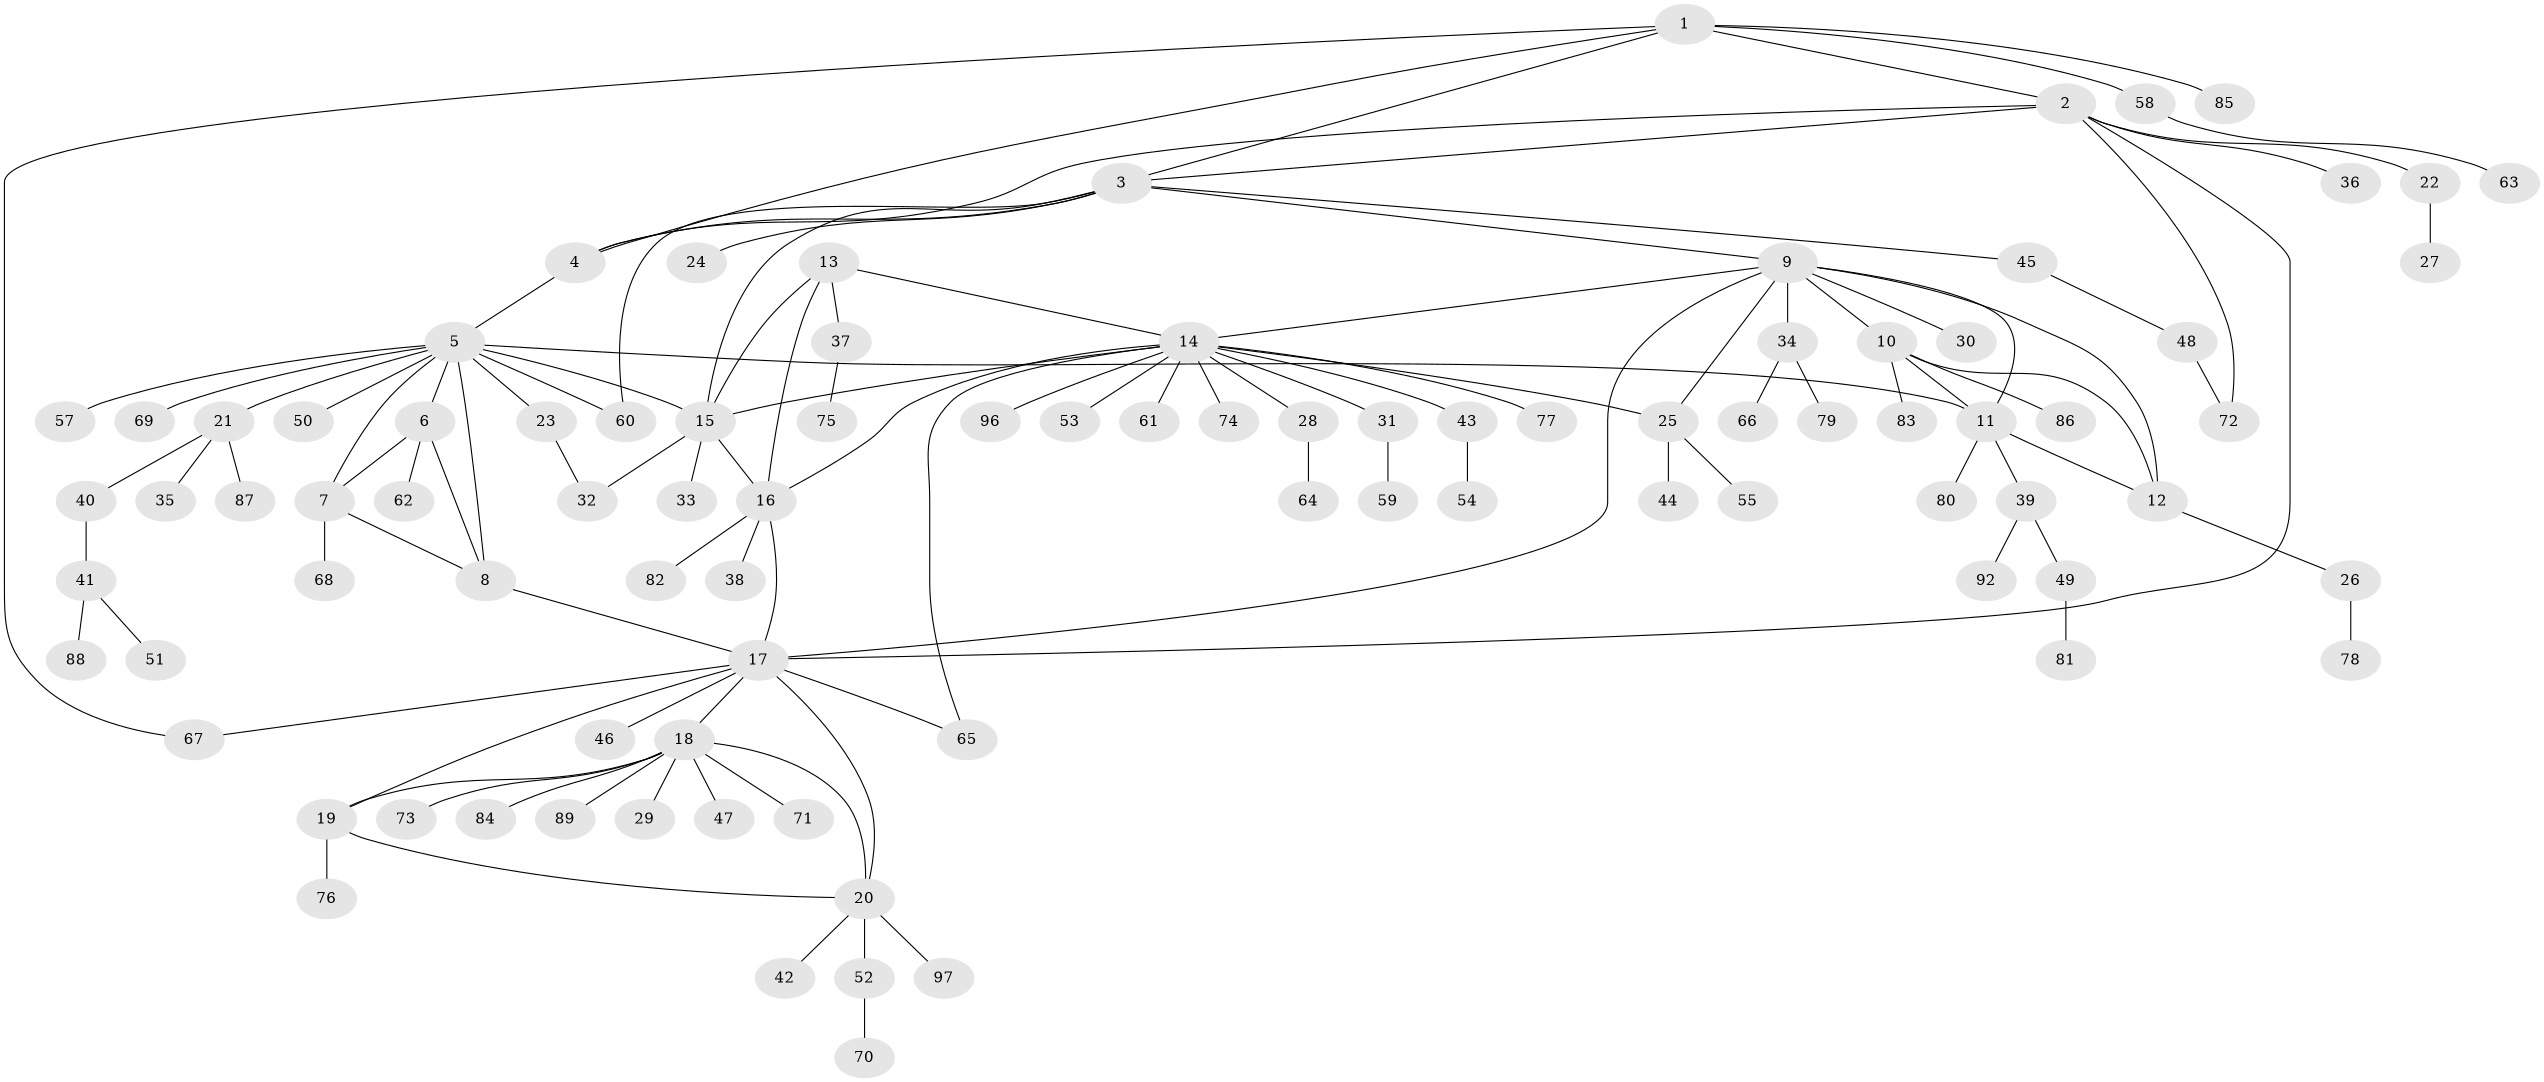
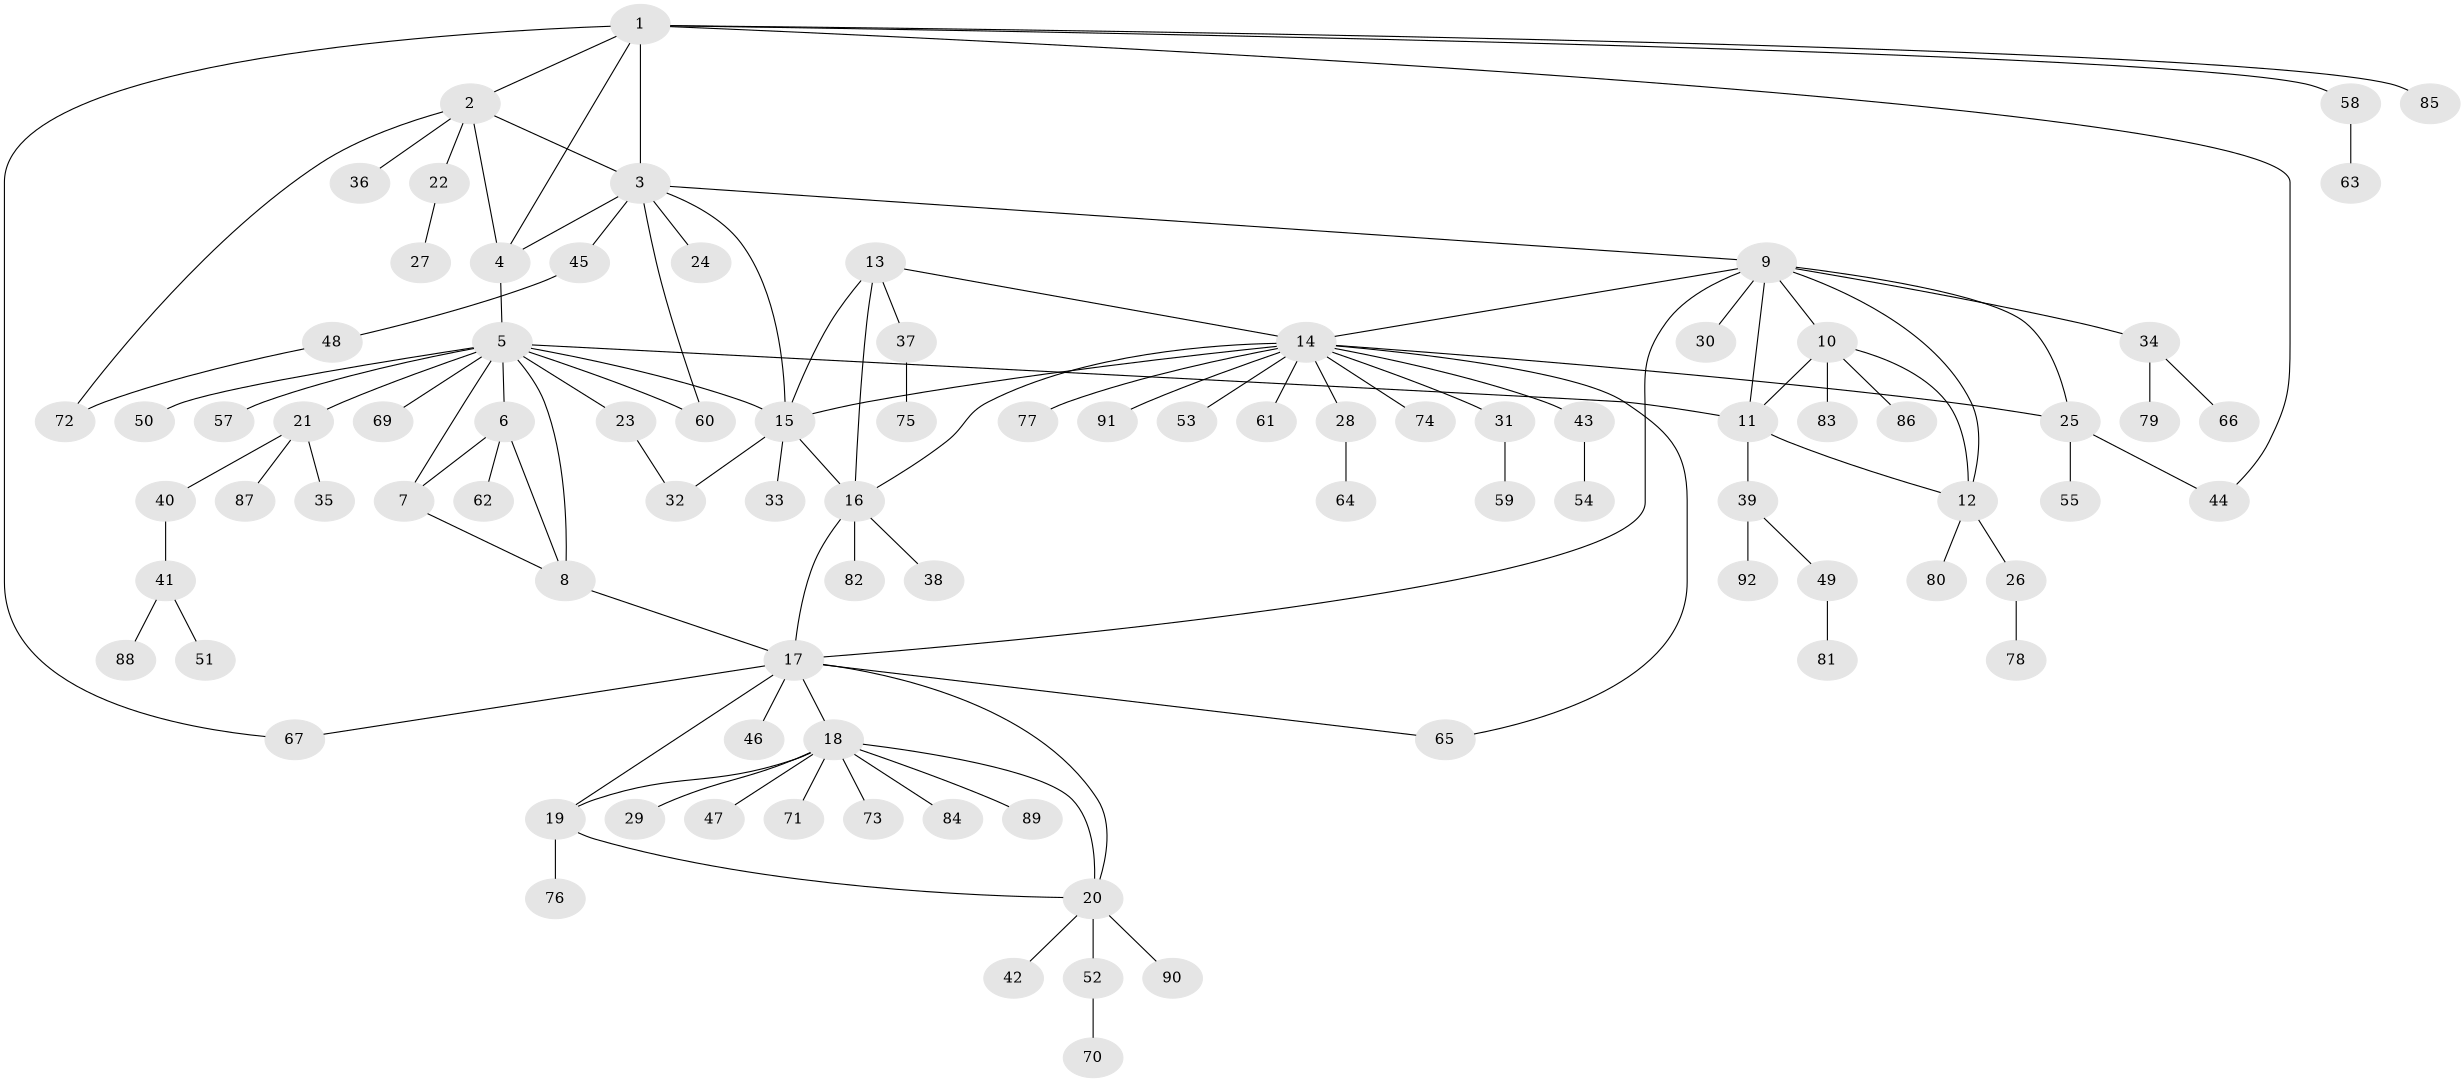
  graph {
    fontname="DejaVu Serif"
    node [color=gray90 fontname="DejaVu Serif" style=filled]
    edge [fontname="DejaVu Serif"]
    1
    2
    3
    4
    44
    58
    67
    85
    17
    22
    36
    72
    9
    15
    24
    45
    60
    5
    63
    65
    18
    19
    20
    46
    27
    11
    10
    12
    14
    25
    30
    34
    16
    32
    33
    48
    6
    7
    8
    21
    23
    50
    57
    69
    62
-   68
    39
    80
    35
    40
    87
    83
    86
    26
    28
    31
    43
    53
    61
    74
    77
-   91 [label=96]
+   91
    55
    66
    79
    49
    92
    78
    13
    37
    38
    82
    75
    64
    59
    54
    29
    47
    71
    73
    84
    89
    76
    42
    52
-   90 [label=97]
+   90
    70
    41
    81
    51
    88
    1 -- 2
    1 -- 3
    1 -- 4
+   1 -- 44
    1 -- 58
    1 -- 67
    1 -- 85
    2 -- 3
    2 -- 4
-   2 -- 17
    2 -- 22
    2 -- 36
    2 -- 72
    3 -- 4
    3 -- 9
    3 -- 15
    3 -- 24
    3 -- 45
    3 -- 60
    4 -- 5
    58 -- 63
    17 -- 67
    17 -- 65
    17 -- 18
    17 -- 19
    17 -- 20
    17 -- 46
    22 -- 27
    9 -- 17
    9 -- 11
    9 -- 10
    9 -- 12
    9 -- 14
    9 -- 25
    9 -- 30
    9 -- 34
    15 -- 16
    15 -- 32
    15 -- 33
    45 -- 48
    5 -- 15
    5 -- 60
    5 -- 11
    5 -- 6
    5 -- 7
    5 -- 8
    5 -- 21
    5 -- 23
    5 -- 50
    5 -- 57
    5 -- 69
    18 -- 19
    18 -- 20
    18 -- 29
    18 -- 47
    18 -- 71
    18 -- 73
    18 -- 84
    18 -- 89
    19 -- 20
    19 -- 76
    20 -- 42
    20 -- 52
    20 -- 90
    11 -- 12
    11 -- 39
-   11 -- 80
+   12 -- 80
    10 -- 11
    10 -- 12
    10 -- 83
    10 -- 86
    12 -- 26
    14 -- 15
    14 -- 65
    14 -- 25
    14 -- 16
    14 -- 28
    14 -- 31
    14 -- 43
    14 -- 53
    14 -- 61
    14 -- 74
    14 -- 77
    14 -- 91
    25 -- 44
    25 -- 55
    34 -- 66
    34 -- 79
    16 -- 17
    16 -- 38
    16 -- 82
    48 -- 72
    6 -- 7
    6 -- 8
    6 -- 62
    7 -- 8
-   7 -- 68
    8 -- 17
    21 -- 35
    21 -- 40
    21 -- 87
    23 -- 32
    39 -- 49
    39 -- 92
    40 -- 41
    26 -- 78
    28 -- 64
    31 -- 59
    43 -- 54
    49 -- 81
    13 -- 15
    13 -- 14
    13 -- 16
    13 -- 37
    37 -- 75
    52 -- 70
    41 -- 51
    41 -- 88
  }
